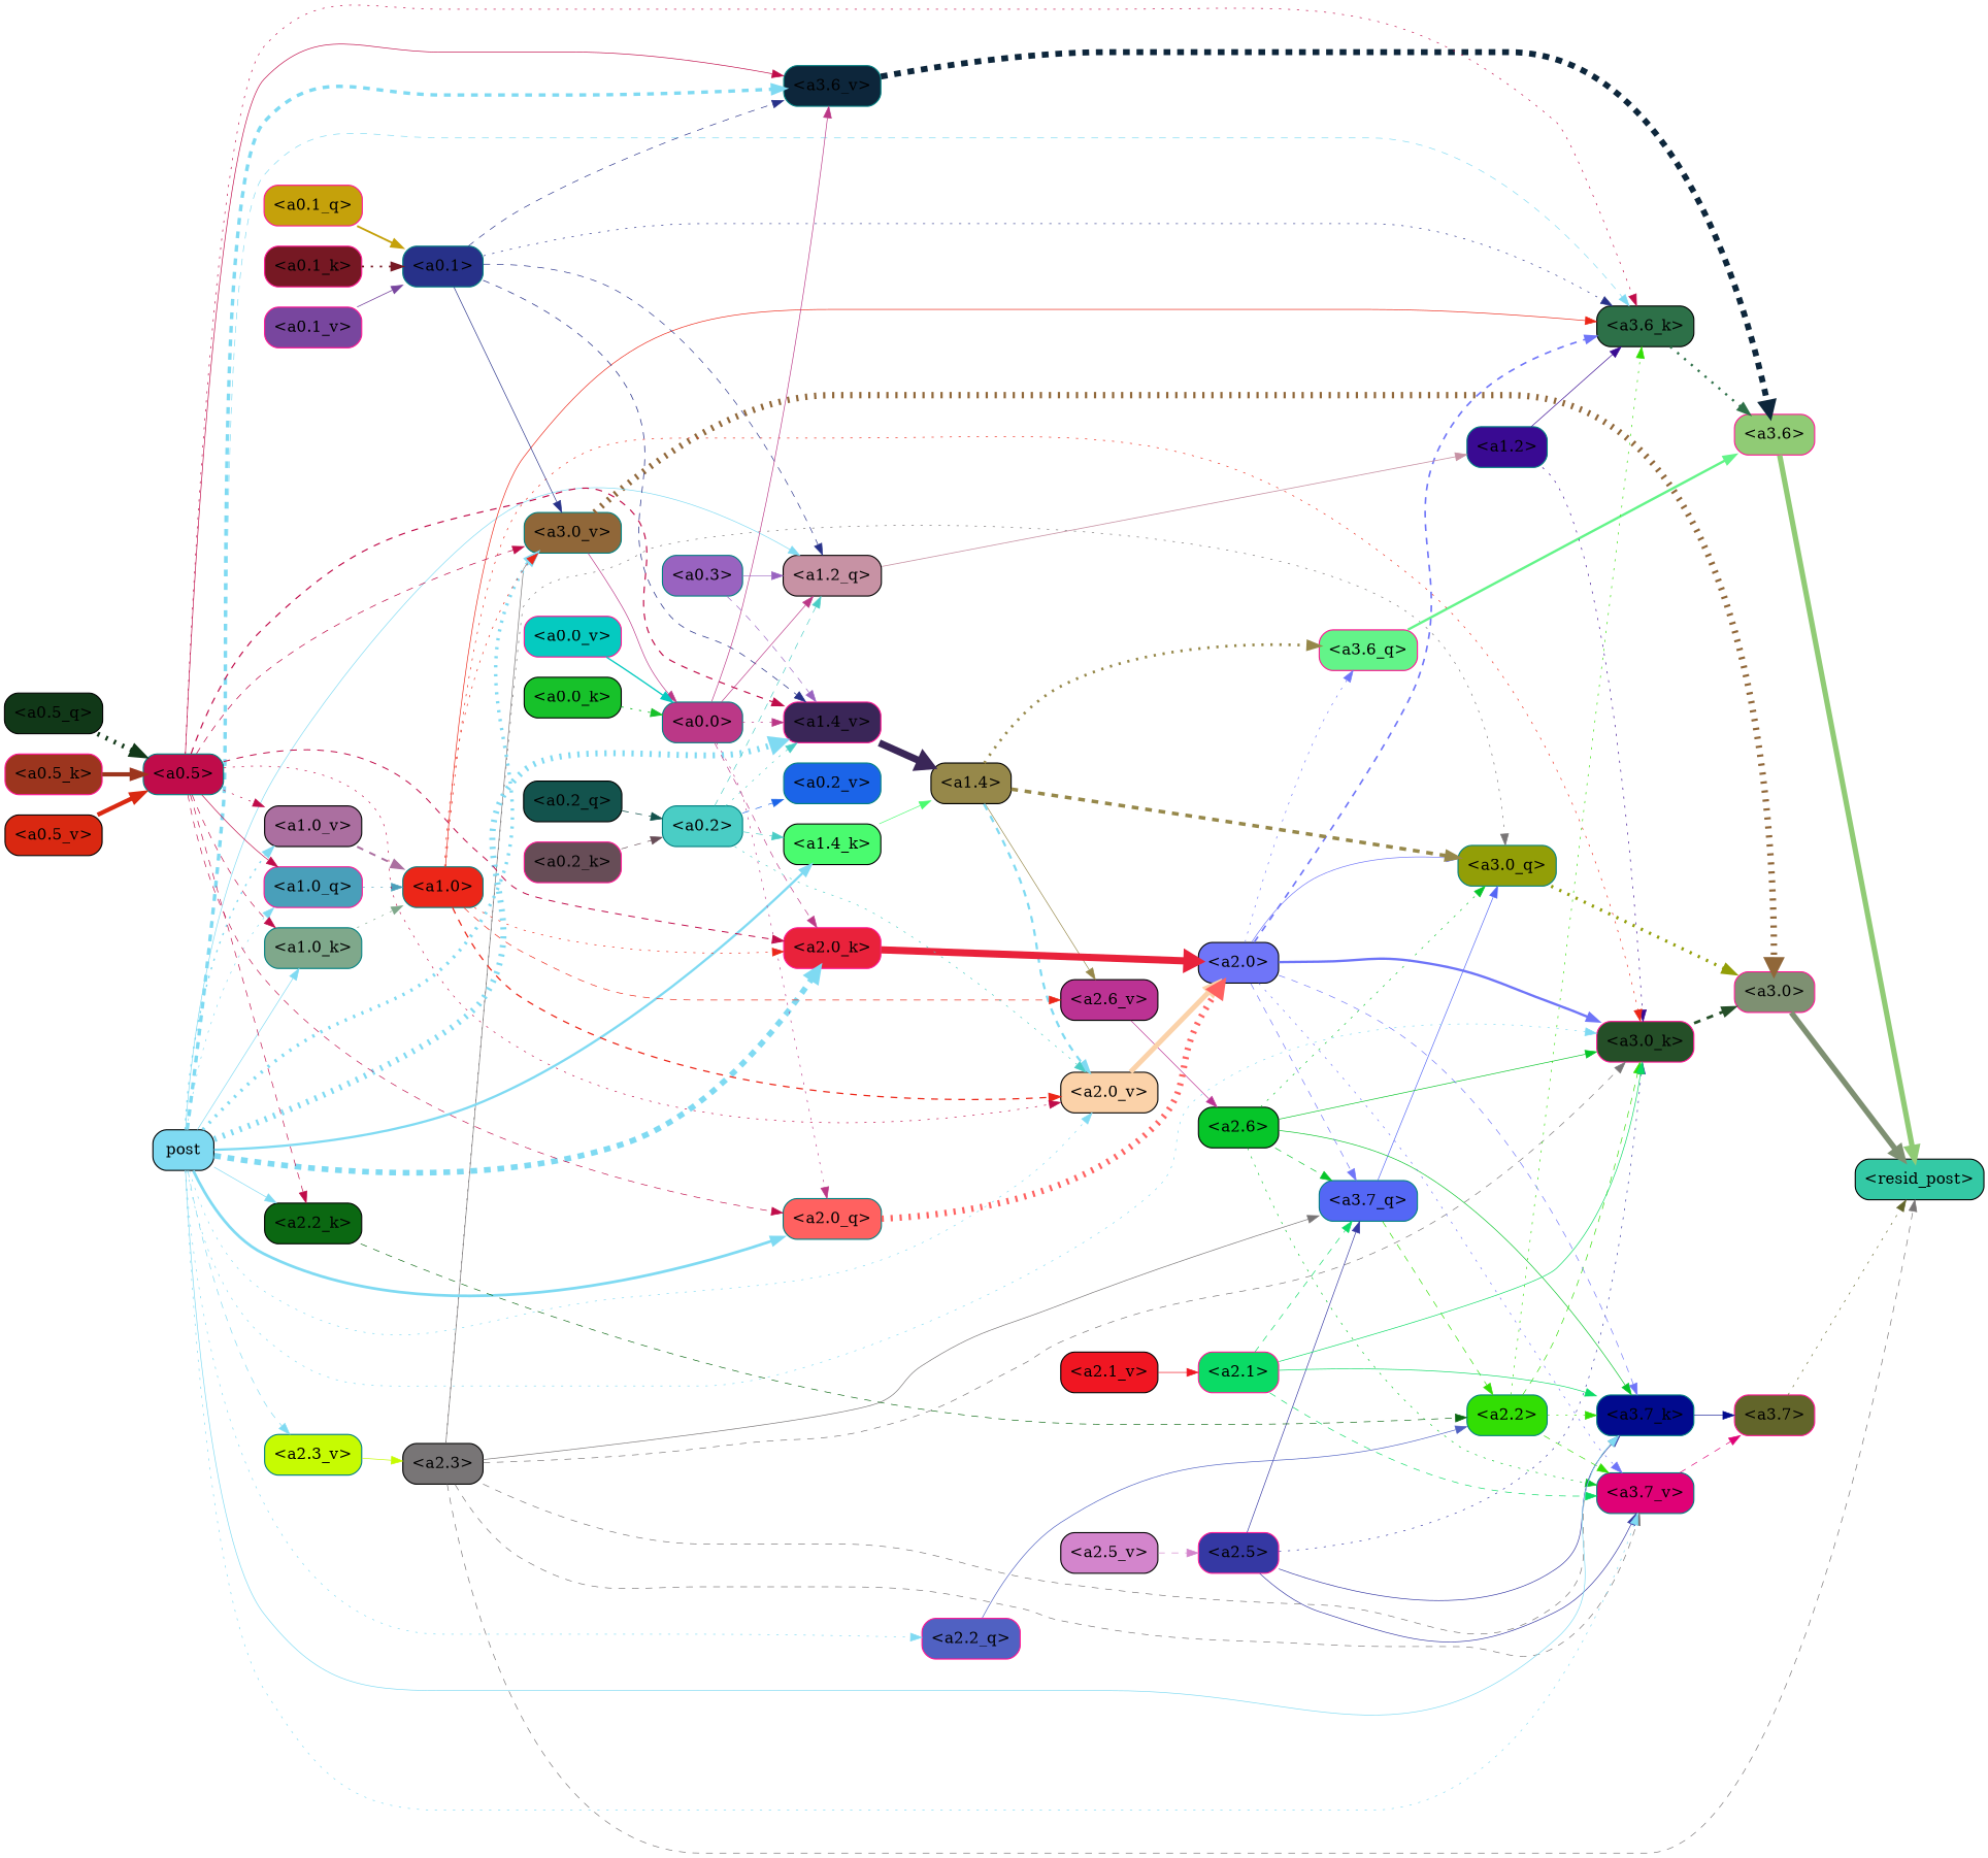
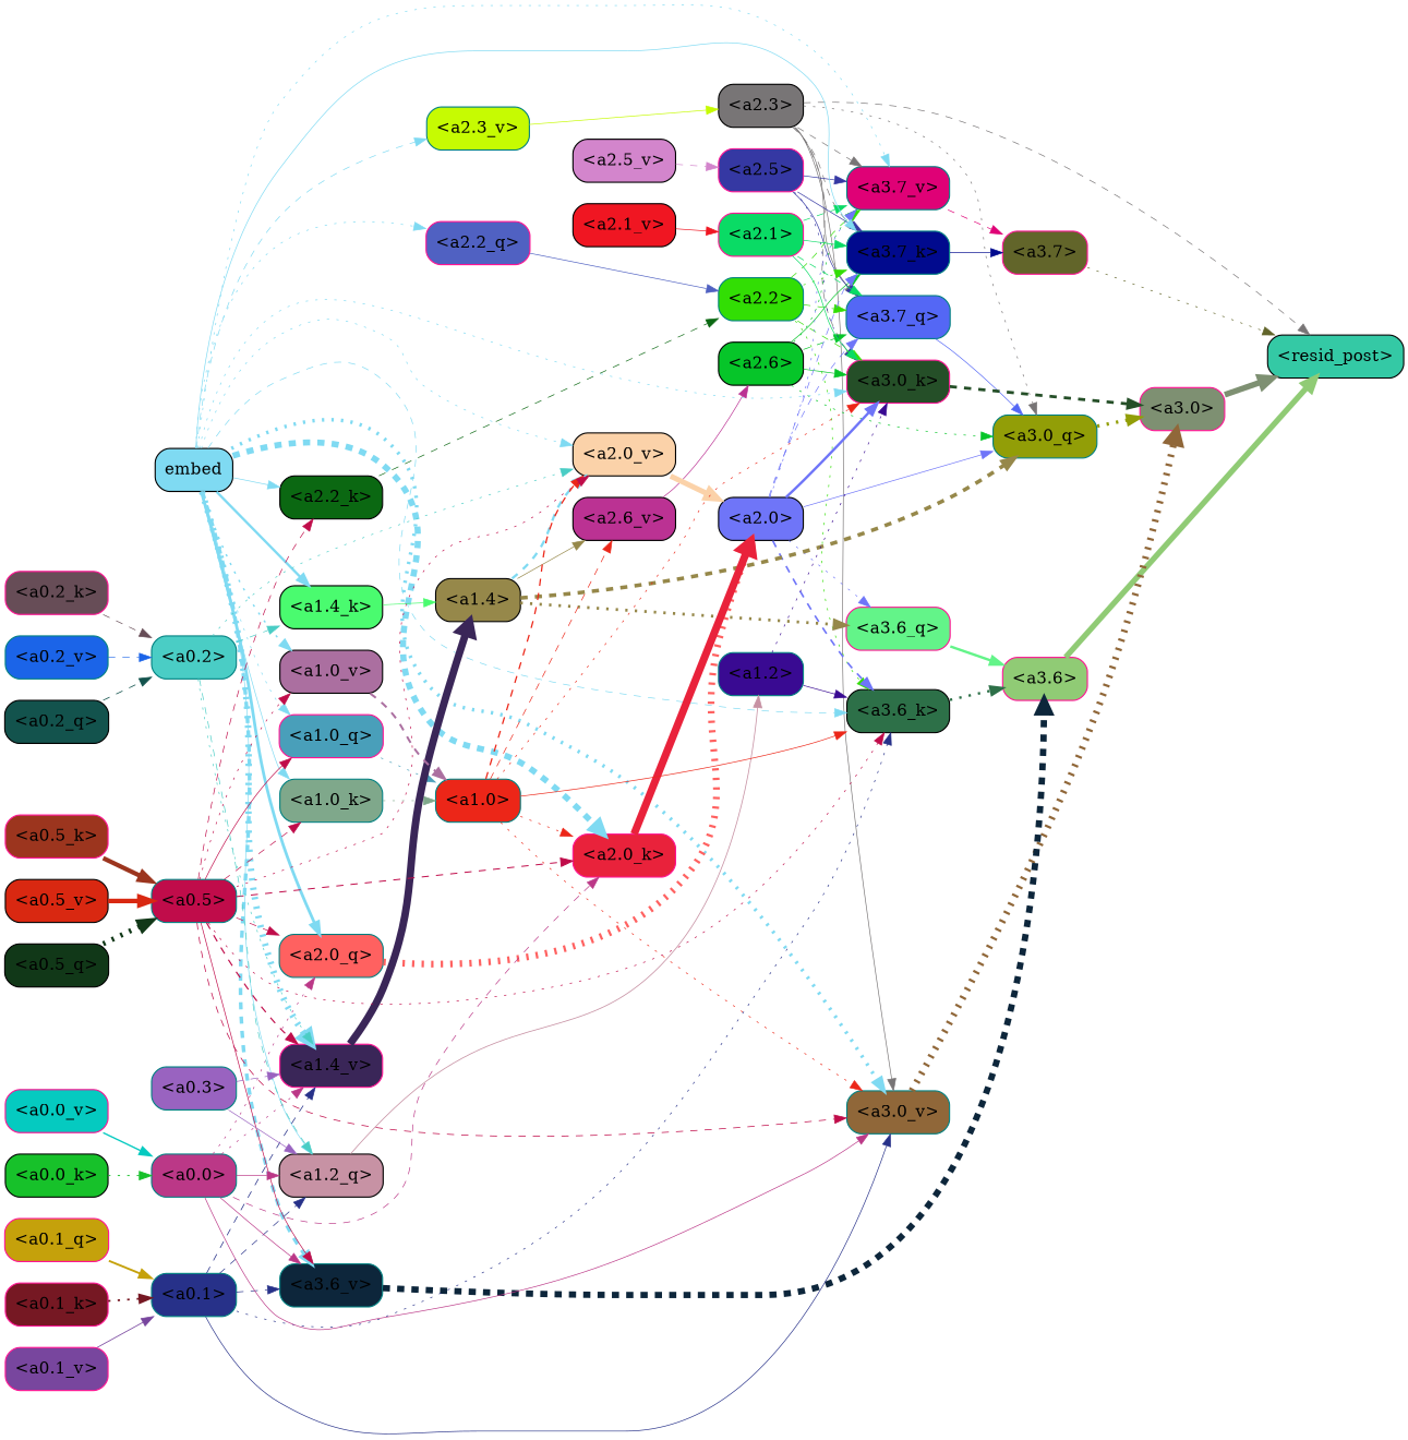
  strict digraph {
    fontname="DejaVu Serif"
    rankdir=LR
    splines=true
    node [color=black fontname="DejaVu Serif" shape=box style="filled, rounded"]
    edge [color="#7fdaf2" fontname="DejaVu Serif" penwidth=0.6 style=solid]
    "<a3.7>" [color=deeppink fillcolor="#62652a"]
    "<resid_post>" [fillcolor="#34c9a5"]
    "<a3.6>" [color=deeppink fillcolor="#90cb75"]
    "<a3.0>" [color=deeppink fillcolor="#7e9072"]
    "<a2.3>" [fillcolor="#787576"]
    "<a3.7_q>" [color=teal fillcolor="#5467f5"]
    "<a3.0_q>" [color=teal fillcolor="#929e07"]
    "<a3.7_k>" [color=teal fillcolor="#010a8e"]
    "<a3.0_k>" [color=deeppink fillcolor="#254f28"]
    "<a3.7_v>" [color=teal fillcolor="#df0176"]
    "<a3.0_v>" [color=teal fillcolor="#906739"]
    "<a3.6_q>" [color=deeppink fillcolor="#63f489"]
    "<a3.6_k>" [fillcolor="#2d7048"]
    "<a3.6_v>" [color=teal fillcolor="#0d263b"]
    "<a2.6>" [fillcolor="#06c529"]
    "<a2.5>" [color=deeppink fillcolor="#3538a3"]
    "<a2.2>" [color=teal fillcolor="#32de04"]
    "<a2.1>" [color=deeppink fillcolor="#0adb65"]
    "<a2.0>" [fillcolor="#6f75f8"]
    "<a1.4>" [fillcolor="#96884a"]
    "<a2.6_v>" [fillcolor="#bb3293"]
    "<a2.0_v>" [fillcolor="#fbd2a9"]
-   embed [fillcolor="#7fdaf2" label=post]
+   embed [fillcolor="#7fdaf2"]
    "<a2.2_q>" [color=deeppink fillcolor="#5061c2"]
    "<a2.0_q>" [color=teal fillcolor="#ff6160"]
    "<a2.2_k>" [fillcolor="#0b6812"]
    "<a2.0_k>" [color=deeppink fillcolor="#e9223b"]
    "<a2.3_v>" [color=teal fillcolor="#c6fb02"]
    "<a1.2_q>" [fillcolor="#c792a4"]
    "<a1.0_q>" [color=deeppink fillcolor="#499fba"]
    "<a1.4_k>" [fillcolor="#4afb6f"]
    "<a1.0_k>" [color=teal fillcolor="#7fa88b"]
    "<a1.4_v>" [color=deeppink fillcolor="#3a2658"]
    "<a1.0_v>" [fillcolor="#ab6fa0"]
    "<a1.2>" [color=teal fillcolor="#390a92"]
    "<a1.0>" [color=teal fillcolor="#ec2618"]
    "<a0.5>" [color=teal fillcolor="#c00c4a"]
    "<a0.1>" [color=teal fillcolor="#273189"]
    "<a0.0>" [color=teal fillcolor="#bb3887"]
    "<a2.5_v>" [fillcolor="#d385cc"]
    "<a2.1_v>" [fillcolor="#f01622"]
    "<a0.2>" [color=teal fillcolor="#4acdc5"]
    "<a0.3>" [color=teal fillcolor="#9963c0"]
    "<a0.5_q>" [fillcolor="#113818"]
    "<a0.2_q>" [fillcolor="#13534d"]
    "<a0.1_q>" [color=deeppink fillcolor="#c5a10b"]
    "<a0.5_k>" [color=deeppink fillcolor="#9c351e"]
    "<a0.2_k>" [color=deeppink fillcolor="#674d57"]
    "<a0.1_k>" [color=deeppink fillcolor="#761823"]
    "<a0.0_k>" [fillcolor="#17c12a"]
    "<a0.5_v>" [fillcolor="#d92811"]
    "<a0.2_v>" [color=teal fillcolor="#1b64e8"]
    "<a0.1_v>" [color=deeppink fillcolor="#78469e"]
    "<a0.0_v>" [color=deeppink fillcolor="#05cac0"]
    "<a3.7>" -> "<resid_post>" [color="#62652a" style=dotted]
    "<a3.6>" -> "<resid_post>" [color="#90cb75" penwidth=4.7534414529800415]
    "<a3.0>" -> "<resid_post>" [color="#7e9072" penwidth=4.898576855659485]
    "<a2.3>" -> "<resid_post>" [color="#787576" style=dashed]
    "<a2.3>" -> "<a3.7_q>" [color="#787576"]
    "<a2.3>" -> "<a3.0_q>" [color="#787576" style=dotted]
    "<a2.3>" -> "<a3.7_k>" [color="#787576" style=dashed]
    "<a2.3>" -> "<a3.0_k>" [color="#787576" style=dashed]
    "<a2.3>" -> "<a3.7_v>" [color="#787576" style=dashed]
    "<a2.3>" -> "<a3.0_v>" [color="#787576"]
    "<a3.7_q>" -> "<a3.0_q>" [color="#5467f5"]
    "<a3.0_q>" -> "<a3.0>" [color="#929e07" penwidth=2.870753765106201 style=dotted]
    "<a3.7_k>" -> "<a3.7>" [color="#010a8e"]
    "<a3.0_k>" -> "<a3.0>" [color="#254f28" penwidth=2.520303964614868 style=dashed]
    "<a3.7_v>" -> "<a3.7>" [color="#df0176" style=dashed]
    "<a3.0_v>" -> "<a3.0>" [color="#906739" penwidth=5.680712580680847 style=dotted]
    "<a3.6_q>" -> "<a3.6>" [color="#63f489" penwidth=2.160832464694977]
    "<a3.6_k>" -> "<a3.6>" [color="#2d7048" penwidth=2.13908451795578 style=dotted]
    "<a3.6_v>" -> "<a3.6>" [color="#0d263b" penwidth=5.297133803367615 style=dashed]
    "<a2.6>" -> "<a3.7_q>" [color="#06c529" style=dashed]
    "<a2.6>" -> "<a3.0_q>" [color="#06c529" style=dotted]
    "<a2.6>" -> "<a3.7_k>" [color="#06c529"]
    "<a2.6>" -> "<a3.0_k>" [color="#06c529"]
    "<a2.6>" -> "<a3.7_v>" [color="#06c529" style=dotted]
    "<a2.5>" -> "<a3.7_q>" [color="#3538a3"]
    "<a2.5>" -> "<a3.7_k>" [color="#3538a3"]
    "<a2.5>" -> "<a3.0_k>" [color="#3538a3" style=dotted]
    "<a2.5>" -> "<a3.7_v>" [color="#3538a3"]
-   "<a3.7_q>" -> "<a2.2>" [color="#32de04" style=dashed]
+   "<a2.2>" -> "<a3.7_q>" [color="#32de04" style=dashed]
    "<a2.2>" -> "<a3.7_k>" [color="#32de04" style=dotted]
    "<a2.2>" -> "<a3.0_k>" [color="#32de04" style=dashed]
    "<a2.2>" -> "<a3.7_v>" [color="#32de04" style=dashed]
    "<a2.2>" -> "<a3.6_k>" [color="#32de04" style=dotted]
    "<a2.1>" -> "<a3.7_q>" [color="#0adb65" style=dashed]
    "<a2.1>" -> "<a3.7_k>" [color="#0adb65"]
    "<a2.1>" -> "<a3.0_k>" [color="#0adb65"]
    "<a2.1>" -> "<a3.7_v>" [color="#0adb65" style=dashed]
    "<a2.0>" -> "<a3.7_q>" [color="#6f75f8" style=dashed]
    "<a2.0>" -> "<a3.0_q>" [color="#6f75f8"]
    "<a2.0>" -> "<a3.7_k>" [color="#6f75f8" style=dashed]
    "<a2.0>" -> "<a3.0_k>" [color="#6f75f8" penwidth=2.142689883708954]
    "<a2.0>" -> "<a3.7_v>" [color="#6f75f8" style=dotted]
    "<a2.0>" -> "<a3.6_q>" [color="#6f75f8" style=dotted]
    "<a2.0>" -> "<a3.6_k>" [color="#6f75f8" penwidth=1.4855384826660156 style=dashed]
    "<a1.4>" -> "<a3.0_q>" [color="#96884a" penwidth=3.192750334739685 style=dashed]
    "<a1.4>" -> "<a3.6_q>" [color="#96884a" penwidth=2.4767253398895264 style=dotted]
    "<a1.4>" -> "<a2.6_v>" [color="#96884a"]
    "<a1.4>" -> "<a2.0_v>" [penwidth=2.0349366441369057 style=dashed]
    "<a2.6_v>" -> "<a2.6>" [color="#bb3293"]
    "<a2.0_v>" -> "<a2.0>" [color="#fbd2a9" penwidth=4.48047137260437 style=""]
    embed -> "<a3.7_k>"
    embed -> "<a3.0_k>" [penwidth=0.6015868484973907 style=dotted]
    embed -> "<a3.7_v>" [style=dotted]
    embed -> "<a3.0_v>" [penwidth=3.0891895294189453 style=dotted]
    embed -> "<a3.6_k>" [style=dashed]
    embed -> "<a3.6_v>" [penwidth=3.067279100418091 style=dashed]
    embed -> "<a2.0_v>" [style=dotted]
    embed -> "<a2.2_q>" [style=dotted]
    embed -> "<a2.0_q>" [penwidth=2.482962191104889]
    embed -> "<a2.2_k>"
    embed -> "<a2.0_k>" [penwidth=5.09069561958313 style=dashed]
    embed -> "<a2.3_v>" [style=dashed]
    embed -> "<a1.2_q>"
    embed -> "<a1.0_q>" [style=dotted]
    embed -> "<a1.4_k>" [penwidth=2.0865602493286133]
    embed -> "<a1.0_k>"
    embed -> "<a1.4_v>" [penwidth=5.391523122787476 style=dotted]
    embed -> "<a1.0_v>" [penwidth=1.2820317149162292 style=dotted]
    "<a2.2_q>" -> "<a2.2>" [color="#5061c2"]
    "<a2.0_q>" -> "<a2.0>" [color="#ff6160" penwidth=5.653985500335693 style=dotted]
    "<a2.2_k>" -> "<a2.2>" [color="#0b6812" style=dashed]
    "<a2.0_k>" -> "<a2.0>" [color="#e9223b" penwidth=6.397904872894287]
    "<a2.3_v>" -> "<a2.3>" [color="#c6fb02" style=""]
    "<a1.2_q>" -> "<a1.2>" [color="#c792a4" penwidth=0.702675461769104]
    "<a1.0_q>" -> "<a1.0>" [color="#499fba" style=dotted]
    "<a1.4_k>" -> "<a1.4>" [color="#4afb6f"]
    "<a1.0_k>" -> "<a1.0>" [color="#7fa88b" style=dotted]
    "<a1.4_v>" -> "<a1.4>" [color="#3a2658" penwidth=6.273579955101013]
    "<a1.0_v>" -> "<a1.0>" [color="#ab6fa0" penwidth=1.7821020036935806 style=dashed]
    "<a1.2>" -> "<a3.0_k>" [color="#390a92" style=dotted]
    "<a1.2>" -> "<a3.6_k>" [color="#390a92"]
    "<a1.0>" -> "<a3.0_k>" [color="#ec2618" style=dotted]
    "<a1.0>" -> "<a3.0_v>" [color="#ec2618" style=dotted]
    "<a1.0>" -> "<a3.6_k>" [color="#ec2618"]
    "<a1.0>" -> "<a2.6_v>" [color="#ec2618" style=dashed]
    "<a1.0>" -> "<a2.0_v>" [color="#ec2618" penwidth=1.1342760920524597 style=dashed]
    "<a1.0>" -> "<a2.0_k>" [color="#ec2618" style=dotted]
    "<a0.5>" -> "<a3.0_v>" [color="#c00c4a" penwidth=0.6549575447570533 style=dashed]
    "<a0.5>" -> "<a3.6_k>" [color="#c00c4a" style=dotted]
    "<a0.5>" -> "<a3.6_v>" [color="#c00c4a"]
    "<a0.5>" -> "<a2.0_v>" [color="#c00c4a" style=dotted]
    "<a0.5>" -> "<a2.0_q>" [color="#c00c4a" style=dashed]
    "<a0.5>" -> "<a2.2_k>" [color="#c00c4a" style=dashed]
    "<a0.5>" -> "<a2.0_k>" [color="#c00c4a" penwidth=0.8980485796928406 style=dashed]
    "<a0.5>" -> "<a1.0_q>" [color="#c00c4a"]
    "<a0.5>" -> "<a1.0_k>" [color="#c00c4a" style=dashed]
    "<a0.5>" -> "<a1.4_v>" [color="#c00c4a" penwidth=1.060444712638855 style=dashed]
    "<a0.5>" -> "<a1.0_v>" [color="#c00c4a" style=dotted]
    "<a0.1>" -> "<a3.0_v>" [color="#273189"]
    "<a0.1>" -> "<a3.6_k>" [color="#273189" style=dotted]
    "<a0.1>" -> "<a3.6_v>" [color="#273189" style=dashed]
    "<a0.1>" -> "<a1.2_q>" [color="#273189" style=dashed]
    "<a0.1>" -> "<a1.4_v>" [color="#273189" penwidth=0.6688870191574097 style=dashed]
-   "<a3.0_v>" -> "<a0.0>" [color="#bb3887"]
+   "<a0.0>" -> "<a3.0_v>" [color="#bb3887"]
    "<a0.0>" -> "<a3.6_v>" [color="#bb3887"]
    "<a0.0>" -> "<a2.0_q>" [color="#bb3887" style=dotted]
    "<a0.0>" -> "<a2.0_k>" [color="#bb3887" style=dashed]
    "<a0.0>" -> "<a1.2_q>" [color="#bb3887"]
    "<a0.0>" -> "<a1.4_v>" [color="#bb3887" style=dotted]
    "<a2.5_v>" -> "<a2.5>" [color="#d385cc" style=dashed]
    "<a2.1_v>" -> "<a2.1>" [color="#f01622"]
    "<a0.2>" -> "<a2.0_v>" [color="#4acdc5" style=dotted]
    "<a0.2>" -> "<a1.2_q>" [color="#4acdc5" style=dashed]
    "<a0.2>" -> "<a1.4_k>" [color="#4acdc5" style=dashed]
    "<a0.2>" -> "<a1.4_v>" [color="#4acdc5" style=dotted]
    "<a0.3>" -> "<a1.2_q>" [color="#9963c0"]
    "<a0.3>" -> "<a1.4_v>" [color="#9963c0" style=dashed]
    "<a0.5_q>" -> "<a0.5>" [color="#113818" penwidth=4.261124700307846 style=dotted]
    "<a0.2_q>" -> "<a0.2>" [color="#13534d" penwidth=0.68086838722229 style=dashed]
    "<a0.1_q>" -> "<a0.1>" [color="#c5a10b" penwidth=1.6957619190216064]
    "<a0.5_k>" -> "<a0.5>" [color="#9c351e" penwidth=3.774221658706665]
    "<a0.2_k>" -> "<a0.2>" [color="#674d57" style=dashed]
    "<a0.1_k>" -> "<a0.1>" [color="#761823" penwidth=1.5772395133972168 style=dotted]
    "<a0.0_k>" -> "<a0.0>" [color="#17c12a" penwidth=0.8415243625640869 style=dotted]
    "<a0.5_v>" -> "<a0.5>" [color="#d92811" penwidth=3.851448491215706]
-   "<a0.2>" -> "<a0.2_v>" [color="#1b64e8" style=dashed]
+   "<a0.2_v>" -> "<a0.2>" [color="#1b64e8" style=dashed]
    "<a0.1_v>" -> "<a0.1>" [color="#78469e" penwidth=0.7046854496002197]
    "<a0.0_v>" -> "<a0.0>" [color="#05cac0" penwidth=1.2174623012542725]
  }
